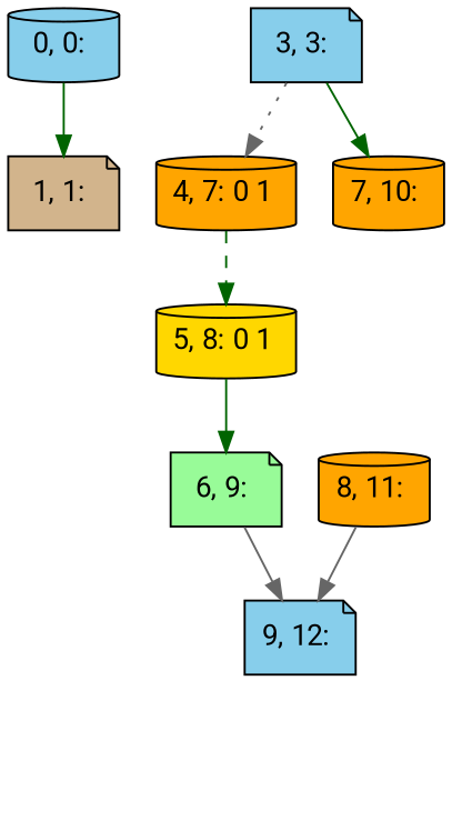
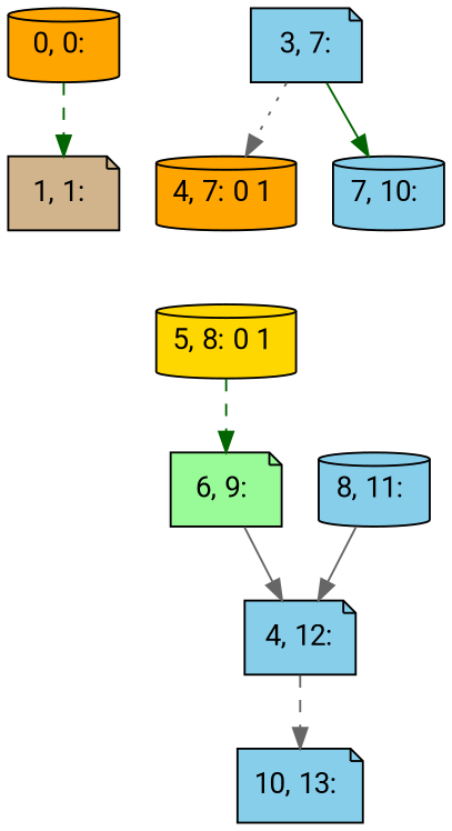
  digraph {
    fontname=Roboto
    node [fillcolor=skyblue fontname=Roboto shape=cylinder style=filled]
    edge [color=darkgreen fontname=Roboto style=solid]
-   n1 [label="0, 0: "]
+   n1 [fillcolor=orange label="0, 0: "]
    n2 [fillcolor=tan label="1, 1: " shape=note]
-   n3 [label="3, 3: " shape=note]
+   n3 [label="3, 7:" shape=note]
    n4 [fillcolor=orange label="4, 7: 0 1 "]
-   n5 [fillcolor=orange label="7, 10: "]
+   n5 [label="7, 10: "]
    n6 [fillcolor=gold label="5, 8: 0 1 "]
    n7 [fillcolor=palegreen label="6, 9: " shape=note]
-   n8 [label="9, 12: " shape=note]
-   n10 [fillcolor=orange label="8, 11: "]
-   n1 -> n2
+   n8 [label="4, 12:" shape=note]
+   n9 [label="10, 13: " shape=note]
+   n10 [label="8, 11: "]
+   n1 -> n2 [style=dashed]
    n3 -> n4 [color=gray40 style=dotted]
    n3 -> n5
-   n4 -> n6 [style=dashed]
-   n6 -> n7
+   n6 -> n7 [style=dashed]
    n7 -> n8 [color=gray40]
+   n8 -> n9 [color=gray40 style=dashed]
    n10 -> n8 [color=gray40]
  }
